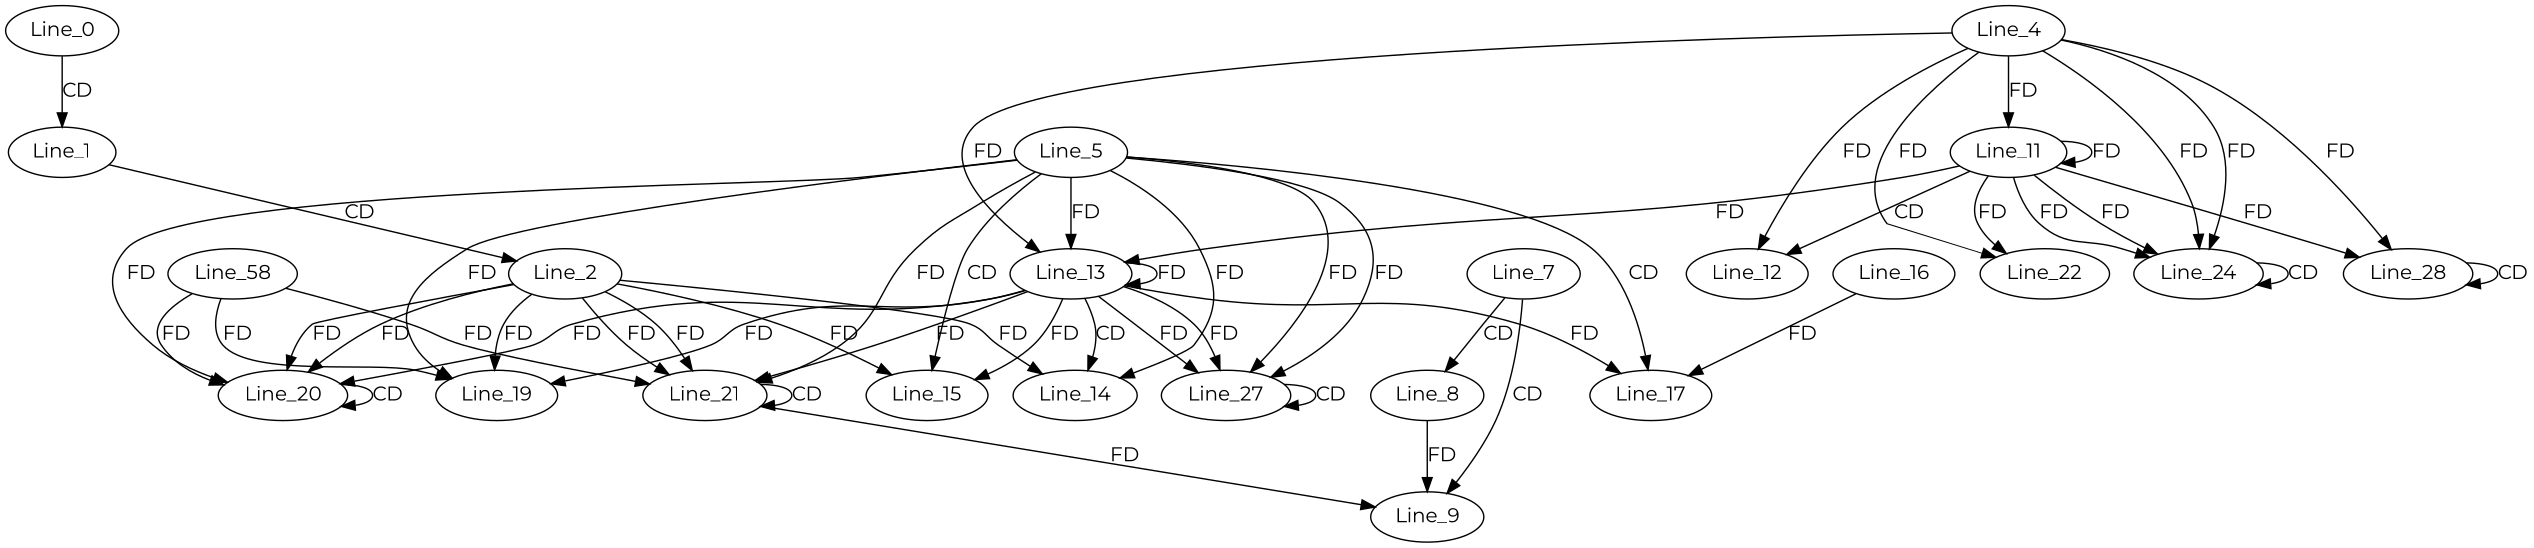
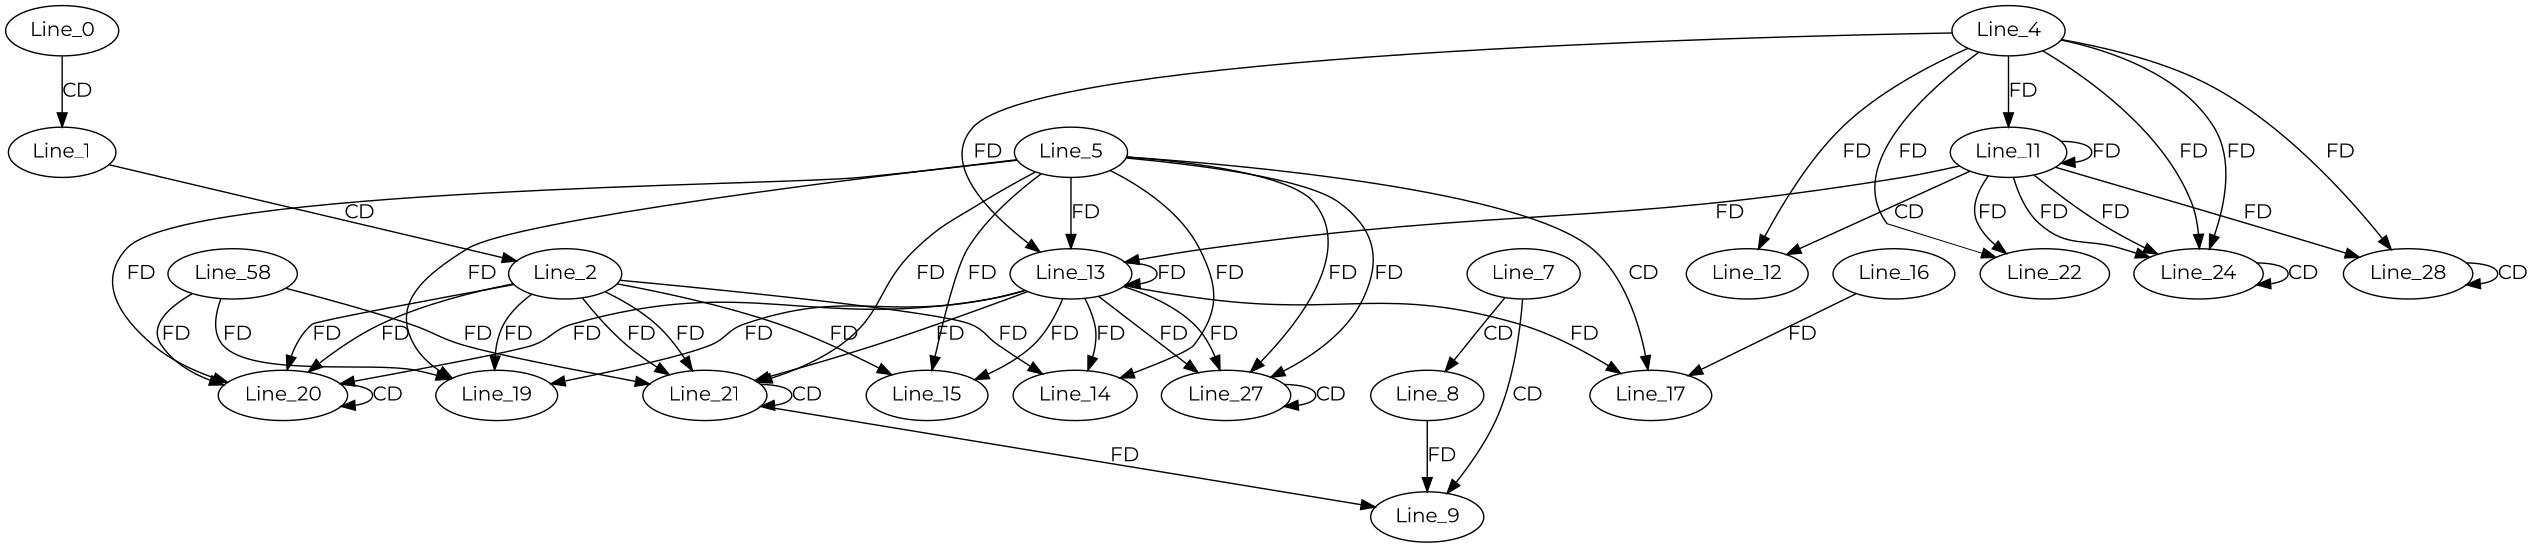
  digraph {
    fontname=Montserrat
    node [fontname=Montserrat]
    edge [fontname=Montserrat]
    Line_0
    Line_1
    Line_2
    Line_14
    Line_15
    Line_19
    Line_20
    Line_21
    Line_9
    Line_7
    Line_8
    Line_4
    Line_11
    Line_12
    Line_13
    Line_22
    Line_24
    Line_28
    Line_17
    Line_27
    Line_5
    Line_16
    n23 [label=Line_58]
    Line_0 -> Line_1 [label=CD]
    Line_1 -> Line_2 [label=CD]
    Line_2 -> Line_14 [label=FD]
    Line_2 -> Line_15 [label=FD]
    Line_2 -> Line_19 [label=FD]
    Line_2 -> Line_20 [label=FD]
    Line_2 -> Line_20 [label=FD]
    Line_2 -> Line_21 [label=FD]
    Line_2 -> Line_21 [label=FD]
    Line_20 -> Line_20 [label=CD]
    Line_21 -> Line_21 [label=CD]
    Line_21 -> Line_9 [label=FD]
    Line_7 -> Line_9 [label=CD]
    Line_7 -> Line_8 [label=CD]
    Line_8 -> Line_9 [label=FD]
    Line_4 -> Line_11 [label=FD]
    Line_4 -> Line_12 [label=FD]
    Line_4 -> Line_13 [label=FD]
    Line_4 -> Line_22 [label=FD]
    Line_4 -> Line_24 [label=FD]
    Line_4 -> Line_24 [label=FD]
    Line_4 -> Line_28 [label=FD]
    Line_11 -> Line_11 [label=FD]
    Line_11 -> Line_12 [label=CD]
    Line_11 -> Line_13 [label=FD]
    Line_11 -> Line_22 [label=FD]
    Line_11 -> Line_24 [label=FD]
    Line_11 -> Line_24 [label=FD]
    Line_11 -> Line_28 [label=FD]
-   Line_13 -> Line_14 [label=CD]
+   Line_13 -> Line_14 [label=FD]
    Line_13 -> Line_15 [label=FD]
    Line_13 -> Line_19 [label=FD]
    Line_13 -> Line_20 [label=FD]
    Line_13 -> Line_21 [label=FD]
    Line_13 -> Line_13 [label=FD]
    Line_13 -> Line_17 [label=FD]
    Line_13 -> Line_27 [label=FD]
    Line_13 -> Line_27 [label=FD]
    Line_24 -> Line_24 [label=CD]
    Line_28 -> Line_28 [label=CD]
    Line_27 -> Line_27 [label=CD]
    Line_5 -> Line_14 [label=FD]
-   Line_5 -> Line_15 [label=CD]
+   Line_5 -> Line_15 [label=FD]
    Line_5 -> Line_19 [label=FD]
    Line_5 -> Line_20 [label=FD]
    Line_5 -> Line_21 [label=FD]
    Line_5 -> Line_13 [label=FD]
    Line_5 -> Line_17 [label=CD]
    Line_5 -> Line_27 [label=FD]
    Line_5 -> Line_27 [label=FD]
    Line_16 -> Line_17 [label=FD]
    n23 -> Line_19 [label=FD]
    n23 -> Line_20 [label=FD]
    n23 -> Line_21 [label=FD]
  }
